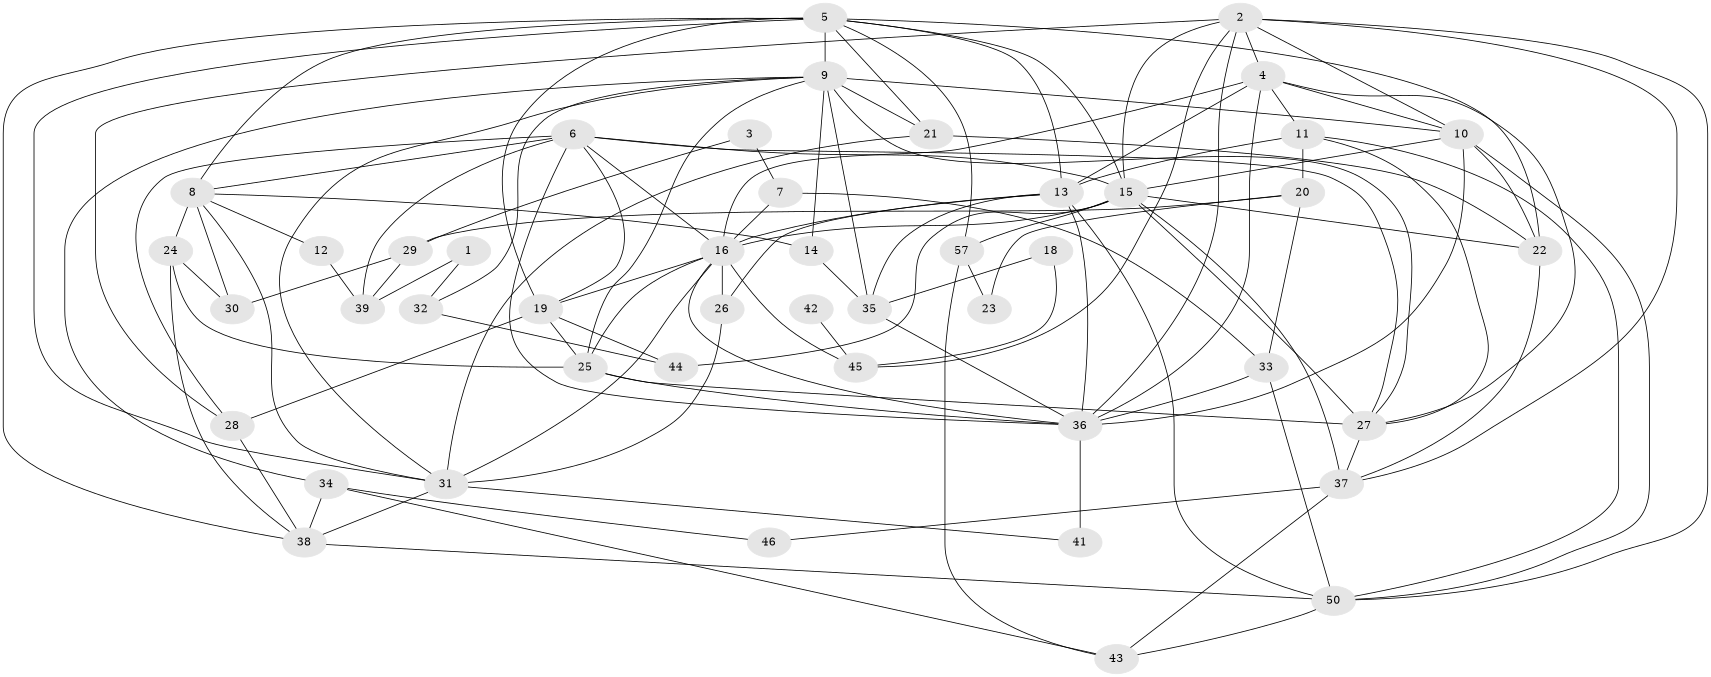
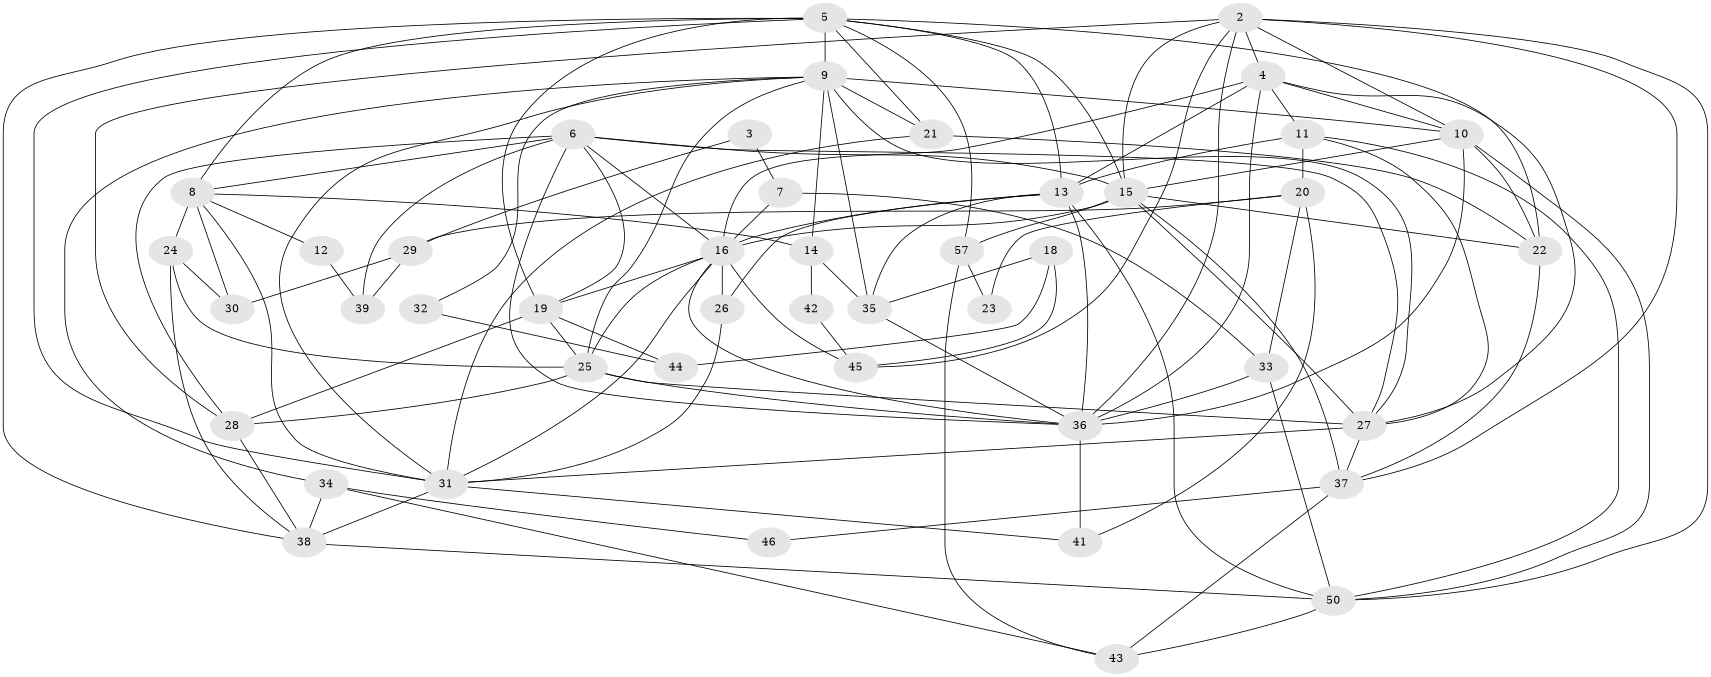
  graph {
    node [color=gray90 style=filled]
    edge [weight=1.0]
-   1
    32
    39
    44
    2
    4
    10
    15
    28
    36
    37
    n12 [label=50]
    45
    11
    13
    16
    27
    22
    n19 [label=57]
    38
    41
    43
    46
    3
    7
    29
    33
    30
    20
    35
    26
    19
    31
    25
    5
    8
    9
    21
    12
    14
    24
    34
    23
    6
    42
    18
-   1 -- 32
-   1 -- 39
    32 -- 44
    2 -- 4
    2 -- 10 [weight=2.0]
    2 -- 15 [weight=2.0]
    2 -- 28
    2 -- 36
    2 -- 37
    2 -- n12
    2 -- 45
    4 -- 10
    4 -- 36
    4 -- 11
    4 -- 13
    4 -- 16
    4 -- 27
    10 -- 15
    10 -- 36
    10 -- n12
    10 -- 22
-   15 -- 44
+   18 -- 44
    15 -- 37
    15 -- 16 [weight=2.0]
    15 -- 27 [weight=2.0]
    15 -- 22
    15 -- n19
    28 -- 38
    36 -- 41
    37 -- 43
    37 -- 46
    n12 -- 43
    11 -- n12
    11 -- 13
    11 -- 27
    11 -- 20
    13 -- 36
    13 -- n12
    13 -- 16
    13 -- 35
    13 -- 26
    16 -- 36
    16 -- 45
    16 -- 26
    16 -- 19
    16 -- 31
    16 -- 25
    27 -- 37
+   27 -- 31
    22 -- 37
    n19 -- 43
    n19 -- 23
    38 -- n12
    3 -- 7
    3 -- 29
    7 -- 16
    7 -- 33
    29 -- 39
    29 -- 30
    33 -- 36
    33 -- n12
+   20 -- 41
    20 -- 29
    20 -- 33
    20 -- 23
    35 -- 36
    26 -- 31
    19 -- 44
    19 -- 28
    19 -- 25
    31 -- 38
    31 -- 41
+   25 -- 28
    25 -- 36 [weight=2.0]
    25 -- 27
    5 -- 15
    5 -- 13
    5 -- 22
    5 -- n19
    5 -- 38
    5 -- 19
    5 -- 31 [weight=2.0]
    5 -- 8
    5 -- 9
    5 -- 21
    8 -- 30
    8 -- 31
    8 -- 12
    8 -- 14
    8 -- 24 [weight=4.0]
    9 -- 32
    9 -- 10
    9 -- 27
    9 -- 35 [weight=2.0]
    9 -- 31
    9 -- 25
    9 -- 21
    9 -- 14 [weight=2.0]
    9 -- 34
    21 -- 22
    21 -- 31
    12 -- 39
    14 -- 35
+   14 -- 42
    24 -- 38
    24 -- 30
    24 -- 25
    34 -- 38
    34 -- 43
    34 -- 46
    6 -- 39 [weight=2.0]
    6 -- 15
    6 -- 28
    6 -- 36
    6 -- 16
    6 -- 27
    6 -- 19 [weight=2.0]
    6 -- 8
    42 -- 45
    18 -- 45
    18 -- 35
  }
